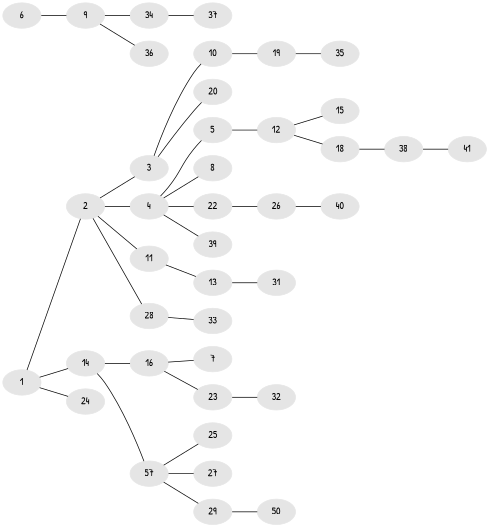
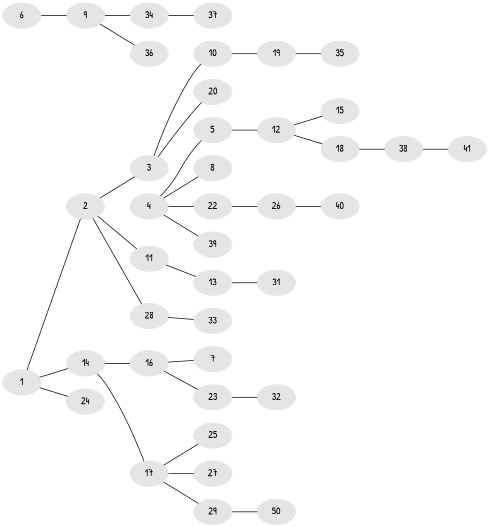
  graph {
    fontname="Patrick Hand"
    rankdir=LR
    node [color=gray90 fontname="Patrick Hand" style=filled]
    edge [fontname="Patrick Hand" weight=1.0]
    1
    2
    14
    24
    3
    4
    11
    28
    16
-   17 [label=57]
+   17
    10
    20
    5
    8
    22
    39
    13
    33
    19
    12
    6
    9
    26
    15
    18
    34
    36
    37
    35
    31
    38
    7
    23
    25
    27
    29
    32
    n38 [label=50]
    41
    40
    1 -- 2
    1 -- 14
    1 -- 24 [weight=2.0]
    2 -- 3 [weight=3.0]
-   2 -- 4
    2 -- 11
    2 -- 28
    14 -- 16
    14 -- 17
    3 -- 10
    3 -- 20
    4 -- 5
    4 -- 8
    4 -- 22 [weight=3.0]
    4 -- 39
    11 -- 13
    28 -- 33
    16 -- 7
    16 -- 23
    17 -- 25
    17 -- 27 [weight=3.0]
    17 -- 29
    10 -- 19
    5 -- 12
    22 -- 26
    13 -- 31
    19 -- 35
    12 -- 15
    12 -- 18
    6 -- 9
    9 -- 34 [weight=2.0]
    9 -- 36
    26 -- 40
    18 -- 38
    34 -- 37
    38 -- 41
    23 -- 32 [weight=2.0]
    29 -- n38
  }
